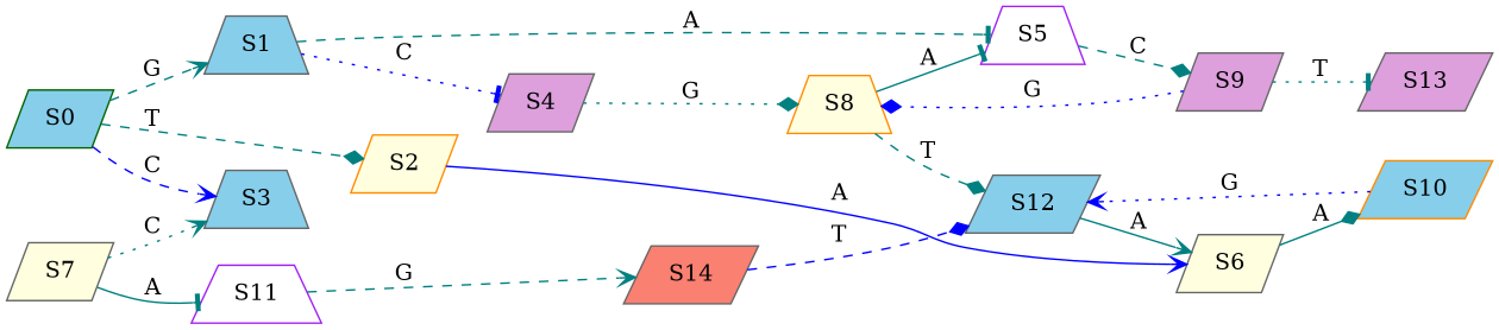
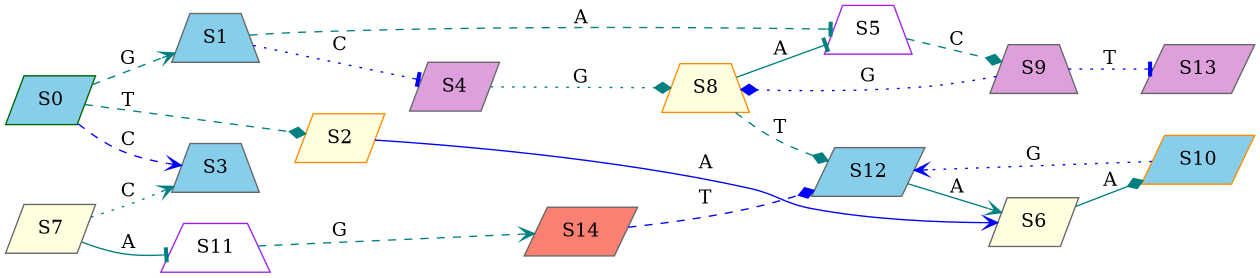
  strict digraph {
    rankdir=LR
    node [color=gray40 fillcolor=skyblue shape=parallelogram style=filled]
    edge [arrowhead=vee color=teal style=dashed]
    S0 [color=darkgreen]
    S1 [shape=trapezium]
    S2 [color=darkorange fillcolor=lightyellow]
    S3 [shape=trapezium]
    S4 [fillcolor=plum]
    S5 [color=purple fillcolor=white shape=trapezium]
    S6 [fillcolor=lightyellow]
    S8 [color=darkorange fillcolor=lightyellow shape=trapezium]
-   S9 [fillcolor=plum]
+   S9 [fillcolor=plum shape=trapezium]
    S10 [color=darkorange]
    S7 [fillcolor=lightyellow]
    S11 [color=purple fillcolor=white shape=trapezium]
    S12
    S13 [fillcolor=plum]
    S14 [fillcolor=salmon]
    S0 -> S1 [label=G]
    S0 -> S2 [arrowhead=diamond label=T]
    S0 -> S3 [color=blue label=C]
    S1 -> S4 [arrowhead=tee color=blue label=C style=dotted]
    S1 -> S5 [arrowhead=tee label=A]
    S2 -> S6 [color=blue label=A style=solid]
    S4 -> S8 [arrowhead=diamond label=G style=dotted]
    S5 -> S9 [arrowhead=diamond label=C]
    S6 -> S10 [arrowhead=diamond label=A style=solid]
    S8 -> S5 [arrowhead=tee label=A style=solid]
    S8 -> S12 [arrowhead=diamond label=T]
    S9 -> S8 [arrowhead=diamond color=blue label=G style=dotted]
-   S9 -> S13 [arrowhead=tee label=T style=dotted]
+   S9 -> S13 [arrowhead=tee color=blue label=T style=dotted]
    S10 -> S12 [color=blue label=G style=dotted]
    S7 -> S3 [label=C style=dotted]
    S7 -> S11 [arrowhead=tee label=A style=solid]
    S11 -> S14 [label=G]
    S12 -> S6 [label=A style=solid]
    S14 -> S12 [arrowhead=diamond color=blue label=T]
  }
